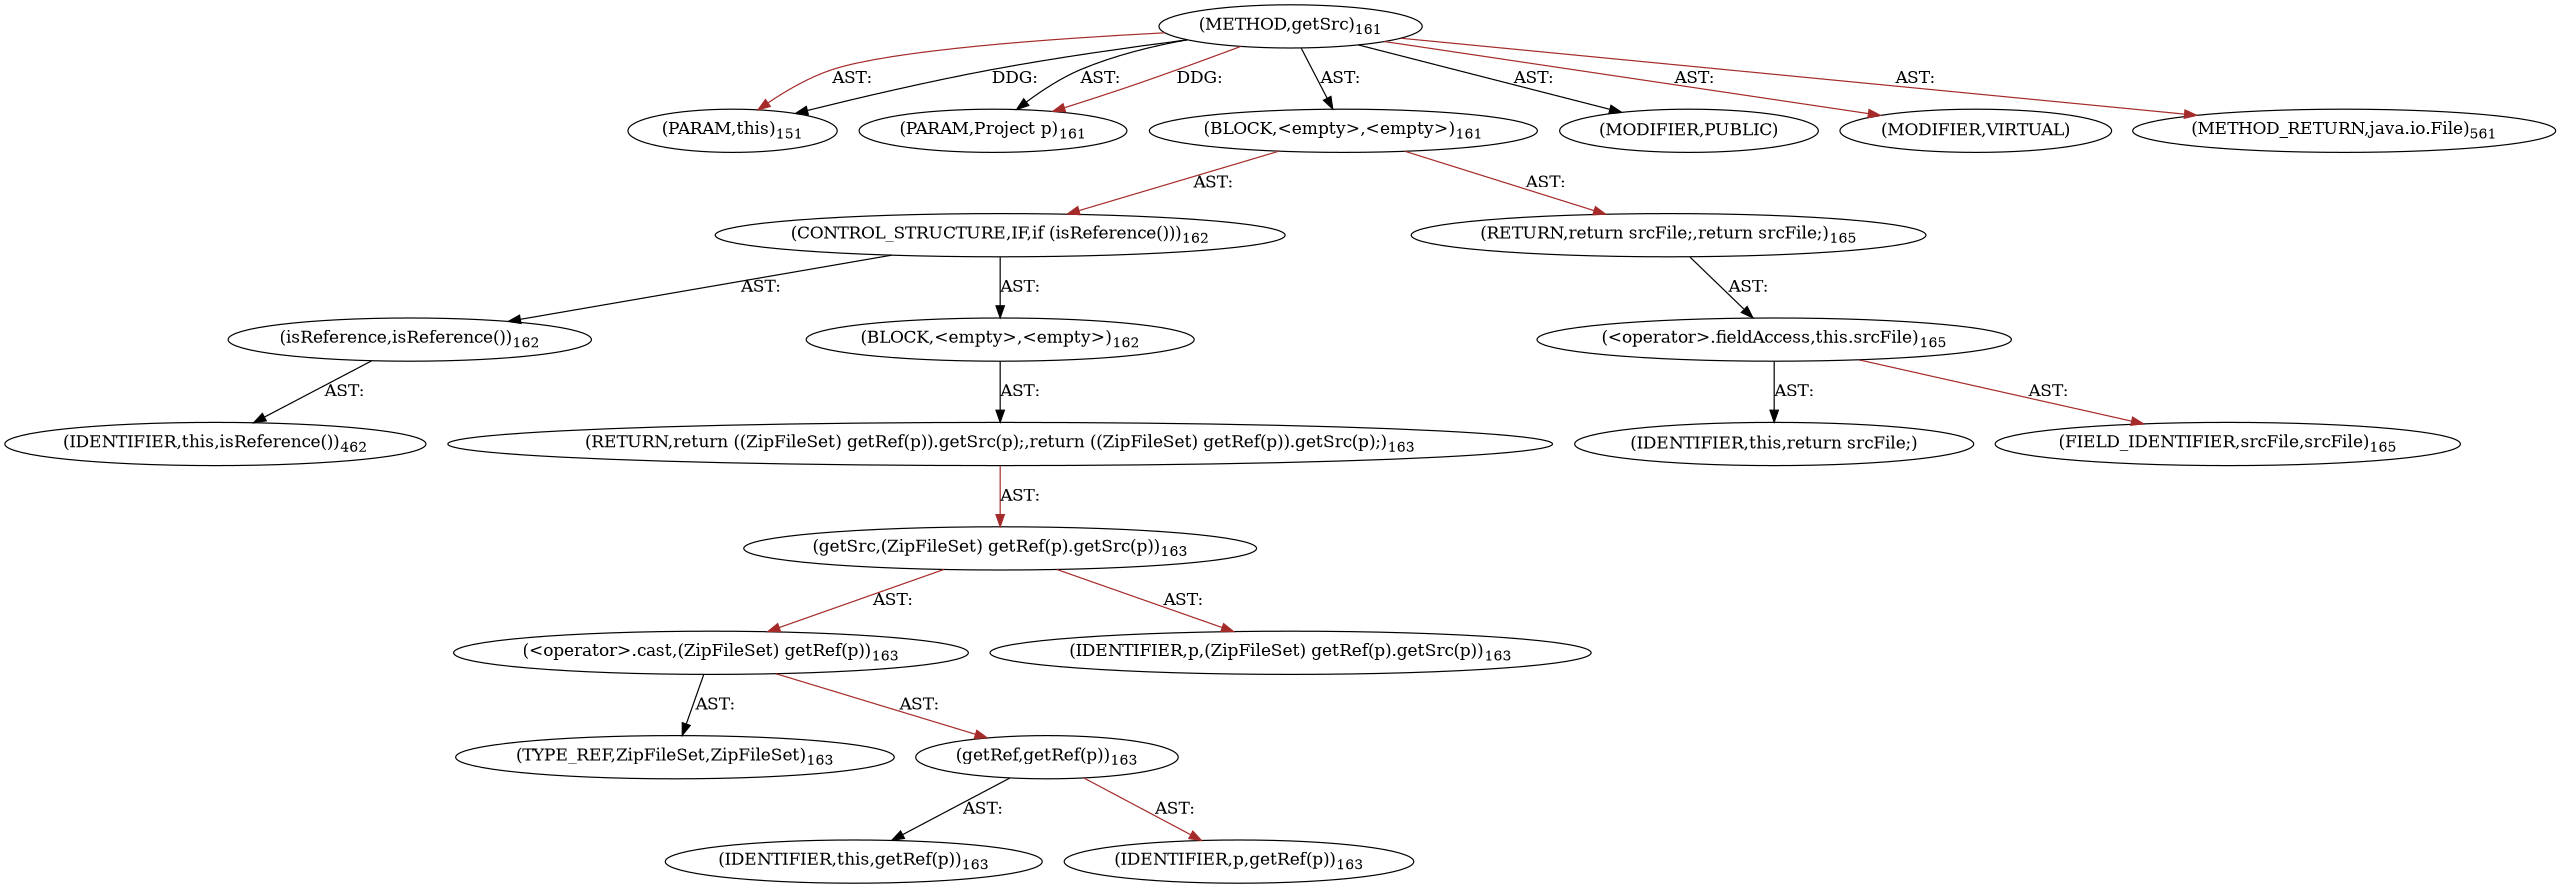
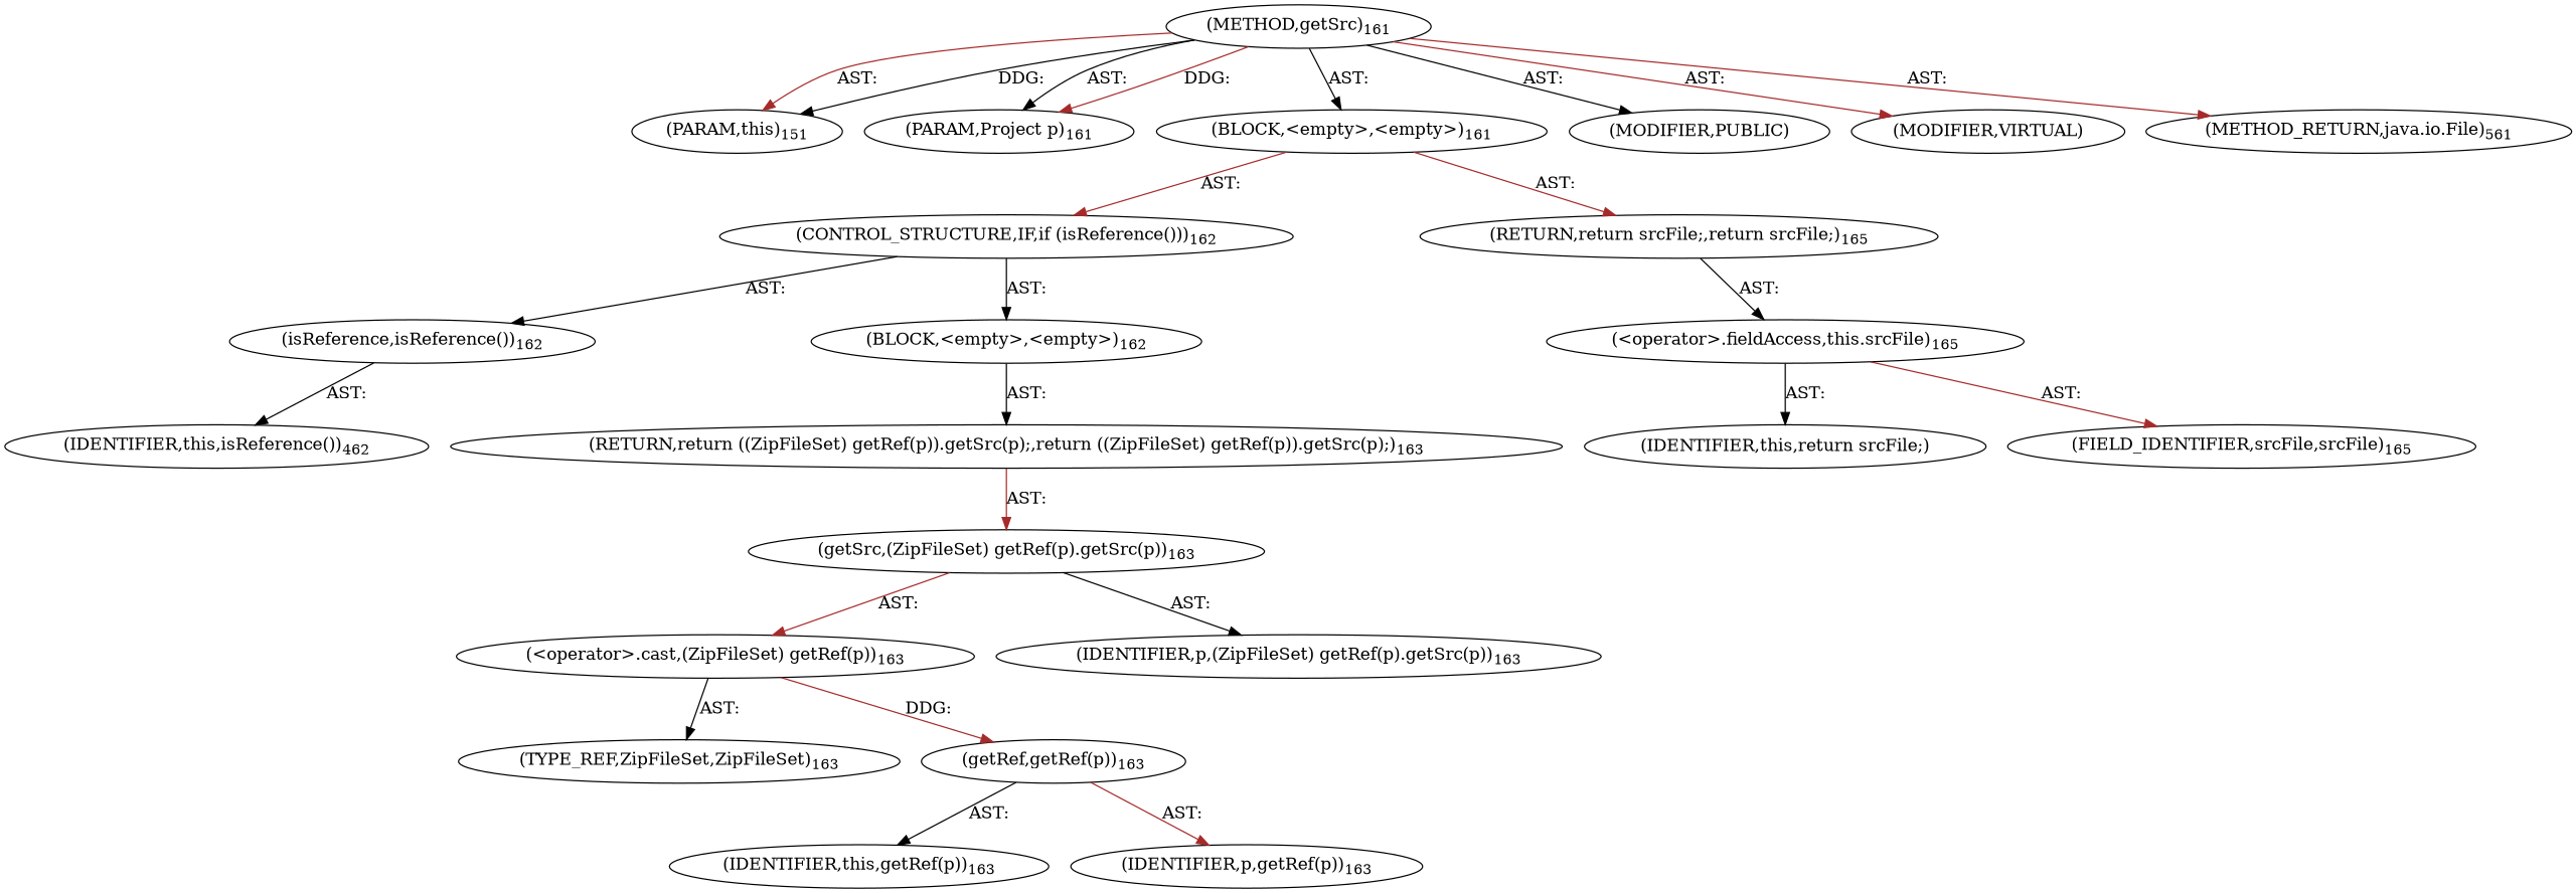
  digraph {
    edge [color=brown]
    n1 [label=<(METHOD,getSrc)<SUB>161</SUB>>]
    n2 [label=<(PARAM,this)<SUB>151</SUB>>]
    n3 [label=<(PARAM,Project p)<SUB>161</SUB>>]
    n4 [label=<(BLOCK,&lt;empty&gt;,&lt;empty&gt;)<SUB>161</SUB>>]
    n5 [label=<(MODIFIER,PUBLIC)>]
    n6 [label=<(MODIFIER,VIRTUAL)>]
    n7 [label=<(METHOD_RETURN,java.io.File)<SUB>561</SUB>>]
    n8 [label=<(CONTROL_STRUCTURE,IF,if (isReference()))<SUB>162</SUB>>]
    n9 [label=<(RETURN,return srcFile;,return srcFile;)<SUB>165</SUB>>]
    n10 [label=<(isReference,isReference())<SUB>162</SUB>>]
    n11 [label=<(BLOCK,&lt;empty&gt;,&lt;empty&gt;)<SUB>162</SUB>>]
    n12 [label=<(&lt;operator&gt;.fieldAccess,this.srcFile)<SUB>165</SUB>>]
    n13 [label=<(IDENTIFIER,this,isReference())<SUB>462</SUB>>]
    n14 [label=<(RETURN,return ((ZipFileSet) getRef(p)).getSrc(p);,return ((ZipFileSet) getRef(p)).getSrc(p);)<SUB>163</SUB>>]
    n15 [label=<(getSrc,(ZipFileSet) getRef(p).getSrc(p))<SUB>163</SUB>>]
    n16 [label=<(&lt;operator&gt;.cast,(ZipFileSet) getRef(p))<SUB>163</SUB>>]
    n17 [label=<(IDENTIFIER,p,(ZipFileSet) getRef(p).getSrc(p))<SUB>163</SUB>>]
    n18 [label=<(TYPE_REF,ZipFileSet,ZipFileSet)<SUB>163</SUB>>]
    n19 [label=<(getRef,getRef(p))<SUB>163</SUB>>]
    n20 [label=<(IDENTIFIER,this,getRef(p))<SUB>163</SUB>>]
    n21 [label=<(IDENTIFIER,p,getRef(p))<SUB>163</SUB>>]
    n22 [label=<(IDENTIFIER,this,return srcFile;)>]
    n23 [label=<(FIELD_IDENTIFIER,srcFile,srcFile)<SUB>165</SUB>>]
    n1 -> n2 [label="AST: "]
    n1 -> n2 [color=black label="DDG: "]
    n1 -> n3 [color=black label="AST: "]
    n1 -> n3 [label="DDG: "]
    n1 -> n4 [color=black label="AST: "]
    n1 -> n5 [color=black label="AST: "]
    n1 -> n6 [label="AST: "]
    n1 -> n7 [label="AST: "]
    n4 -> n8 [label="AST: "]
    n4 -> n9 [label="AST: "]
    n8 -> n10 [color=black label="AST: "]
    n8 -> n11 [color=black label="AST: "]
    n9 -> n12 [color=black label="AST: "]
    n10 -> n13 [color=black label="AST: "]
    n11 -> n14 [color=black label="AST: "]
    n12 -> n22 [color=black label="AST: "]
    n12 -> n23 [label="AST: "]
    n14 -> n15 [label="AST: "]
    n15 -> n16 [label="AST: "]
-   n15 -> n17 [label="AST: "]
+   n15 -> n17 [color=black label="AST: "]
    n16 -> n18 [color=black label="AST: "]
-   n16 -> n19 [label="AST: "]
+   n16 -> n19 [label="DDG: "]
    n19 -> n20 [color=black label="AST: "]
    n19 -> n21 [label="AST: "]
  }
